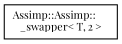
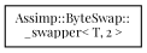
  digraph {
    rankdir=LR
    fontname="Playfair Display"
-   n1 [color=black fillcolor=white fontname="Playfair Display" fontsize=10 height=0.2 label="Assimp::Assimp::\l_swapper\< T, 2 \>" shape=record style=filled width=0.4]
+   n1 [color=black fillcolor=white fontname="Playfair Display" fontsize=10 height=0.2 label="Assimp::ByteSwap::\l_swapper\< T, 2 \>" shape=record style=filled width=0.4]
  }
